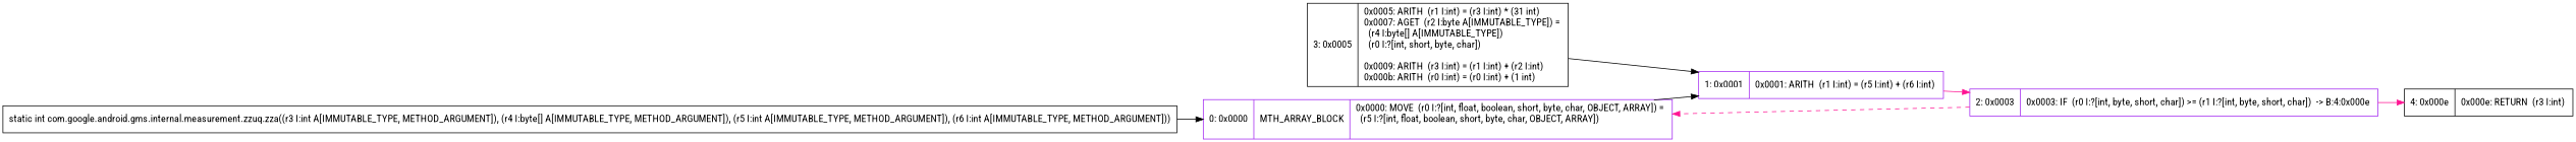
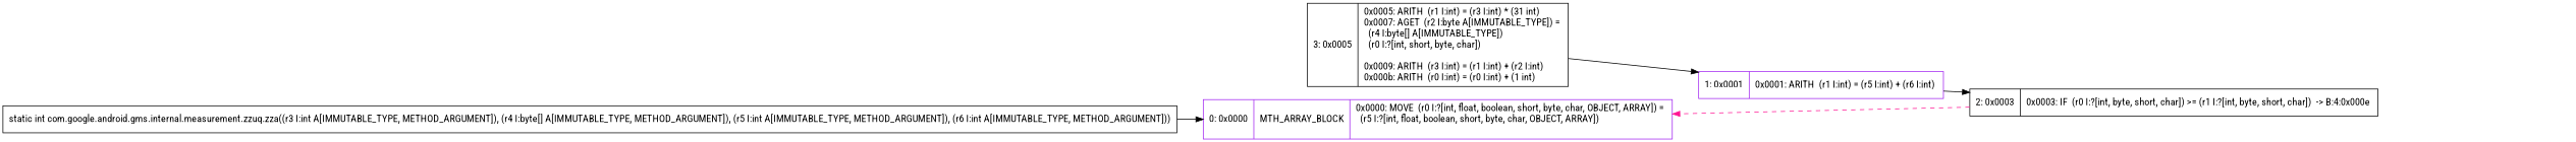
  digraph {
    fontname="Roboto Condensed"
    rankdir=LR
    node [color=black fontname="Roboto Condensed" shape=record]
    edge [color=black fontname="Roboto Condensed"]
    n1 [color=purple label="{0\:\ 0x0000|MTH_ARRAY_BLOCK\l|0x0000: MOVE  (r0 I:?[int, float, boolean, short, byte, char, OBJECT, ARRAY]) = \l  (r5 I:?[int, float, boolean, short, byte, char, OBJECT, ARRAY])\l \l}"]
    n2 [color=purple label="{1\:\ 0x0001|0x0001: ARITH  (r1 I:int) = (r5 I:int) + (r6 I:int) \l}"]
-   n3 [color=purple label="{2\:\ 0x0003|0x0003: IF  (r0 I:?[int, byte, short, char]) \>= (r1 I:?[int, byte, short, char])  \-\> B:4:0x000e \l}"]
-   n4 [label="{4\:\ 0x000e|0x000e: RETURN  (r3 I:int) \l}"]
+   n3 [label="{2\:\ 0x0003|0x0003: IF  (r0 I:?[int, byte, short, char]) \>= (r1 I:?[int, byte, short, char])  \-\> B:4:0x000e \l}"]
    n5 [label="{3\:\ 0x0005|0x0005: ARITH  (r1 I:int) = (r3 I:int) * (31 int) \l0x0007: AGET  (r2 I:byte A[IMMUTABLE_TYPE]) = \l  (r4 I:byte[] A[IMMUTABLE_TYPE])\l  (r0 I:?[int, short, byte, char])\l \l0x0009: ARITH  (r3 I:int) = (r1 I:int) + (r2 I:int) \l0x000b: ARITH  (r0 I:int) = (r0 I:int) + (1 int) \l}"]
    n6 [label="{static int com.google.android.gms.internal.measurement.zzuq.zza((r3 I:int A[IMMUTABLE_TYPE, METHOD_ARGUMENT]), (r4 I:byte[] A[IMMUTABLE_TYPE, METHOD_ARGUMENT]), (r5 I:int A[IMMUTABLE_TYPE, METHOD_ARGUMENT]), (r6 I:int A[IMMUTABLE_TYPE, METHOD_ARGUMENT])) }"]
-   n1 -> n2
-   n2 -> n3 [color=deeppink]
+   n2 -> n3
    n3 -> n1 [color=deeppink style=dashed]
-   n3 -> n4 [color=deeppink]
    n5 -> n2
    n6 -> n1
  }
